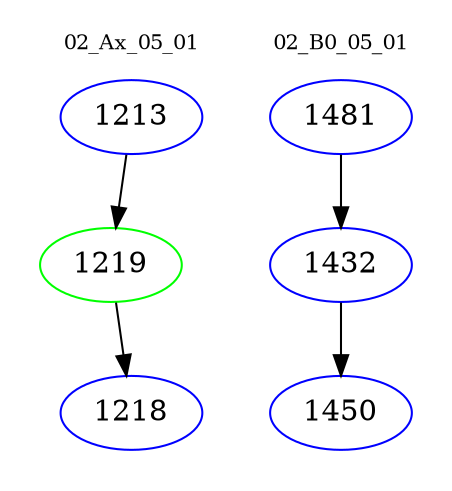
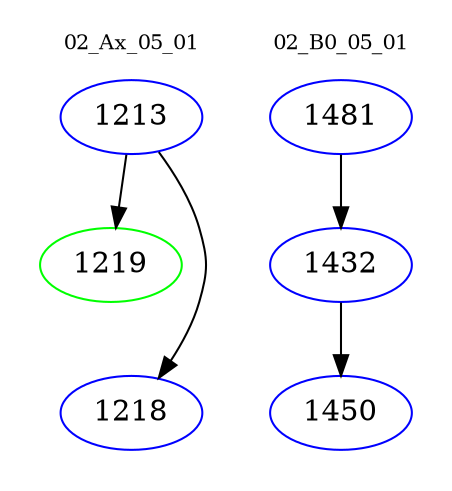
  digraph {
    node [color=blue]
    edge [color=black]
    n1 [label=1213]
    n2 [color=green label=1219]
    n3 [label=1218]
    n4 [label=1432]
    n5 [label=1481]
    n6 [label=1450]
    subgraph cluster_1 {
      color=white
      fontsize=10
      label="02_Ax_05_01"
      n1
      n2
      n3
    }
    subgraph cluster_2 {
      color=white
      fontsize=10
      label="02_B0_05_01"
      n4
      n5
      n6
    }
    n1 -> n2
-   n2 -> n3
+   n1 -> n3
    n4 -> n6
    n5 -> n4
  }
